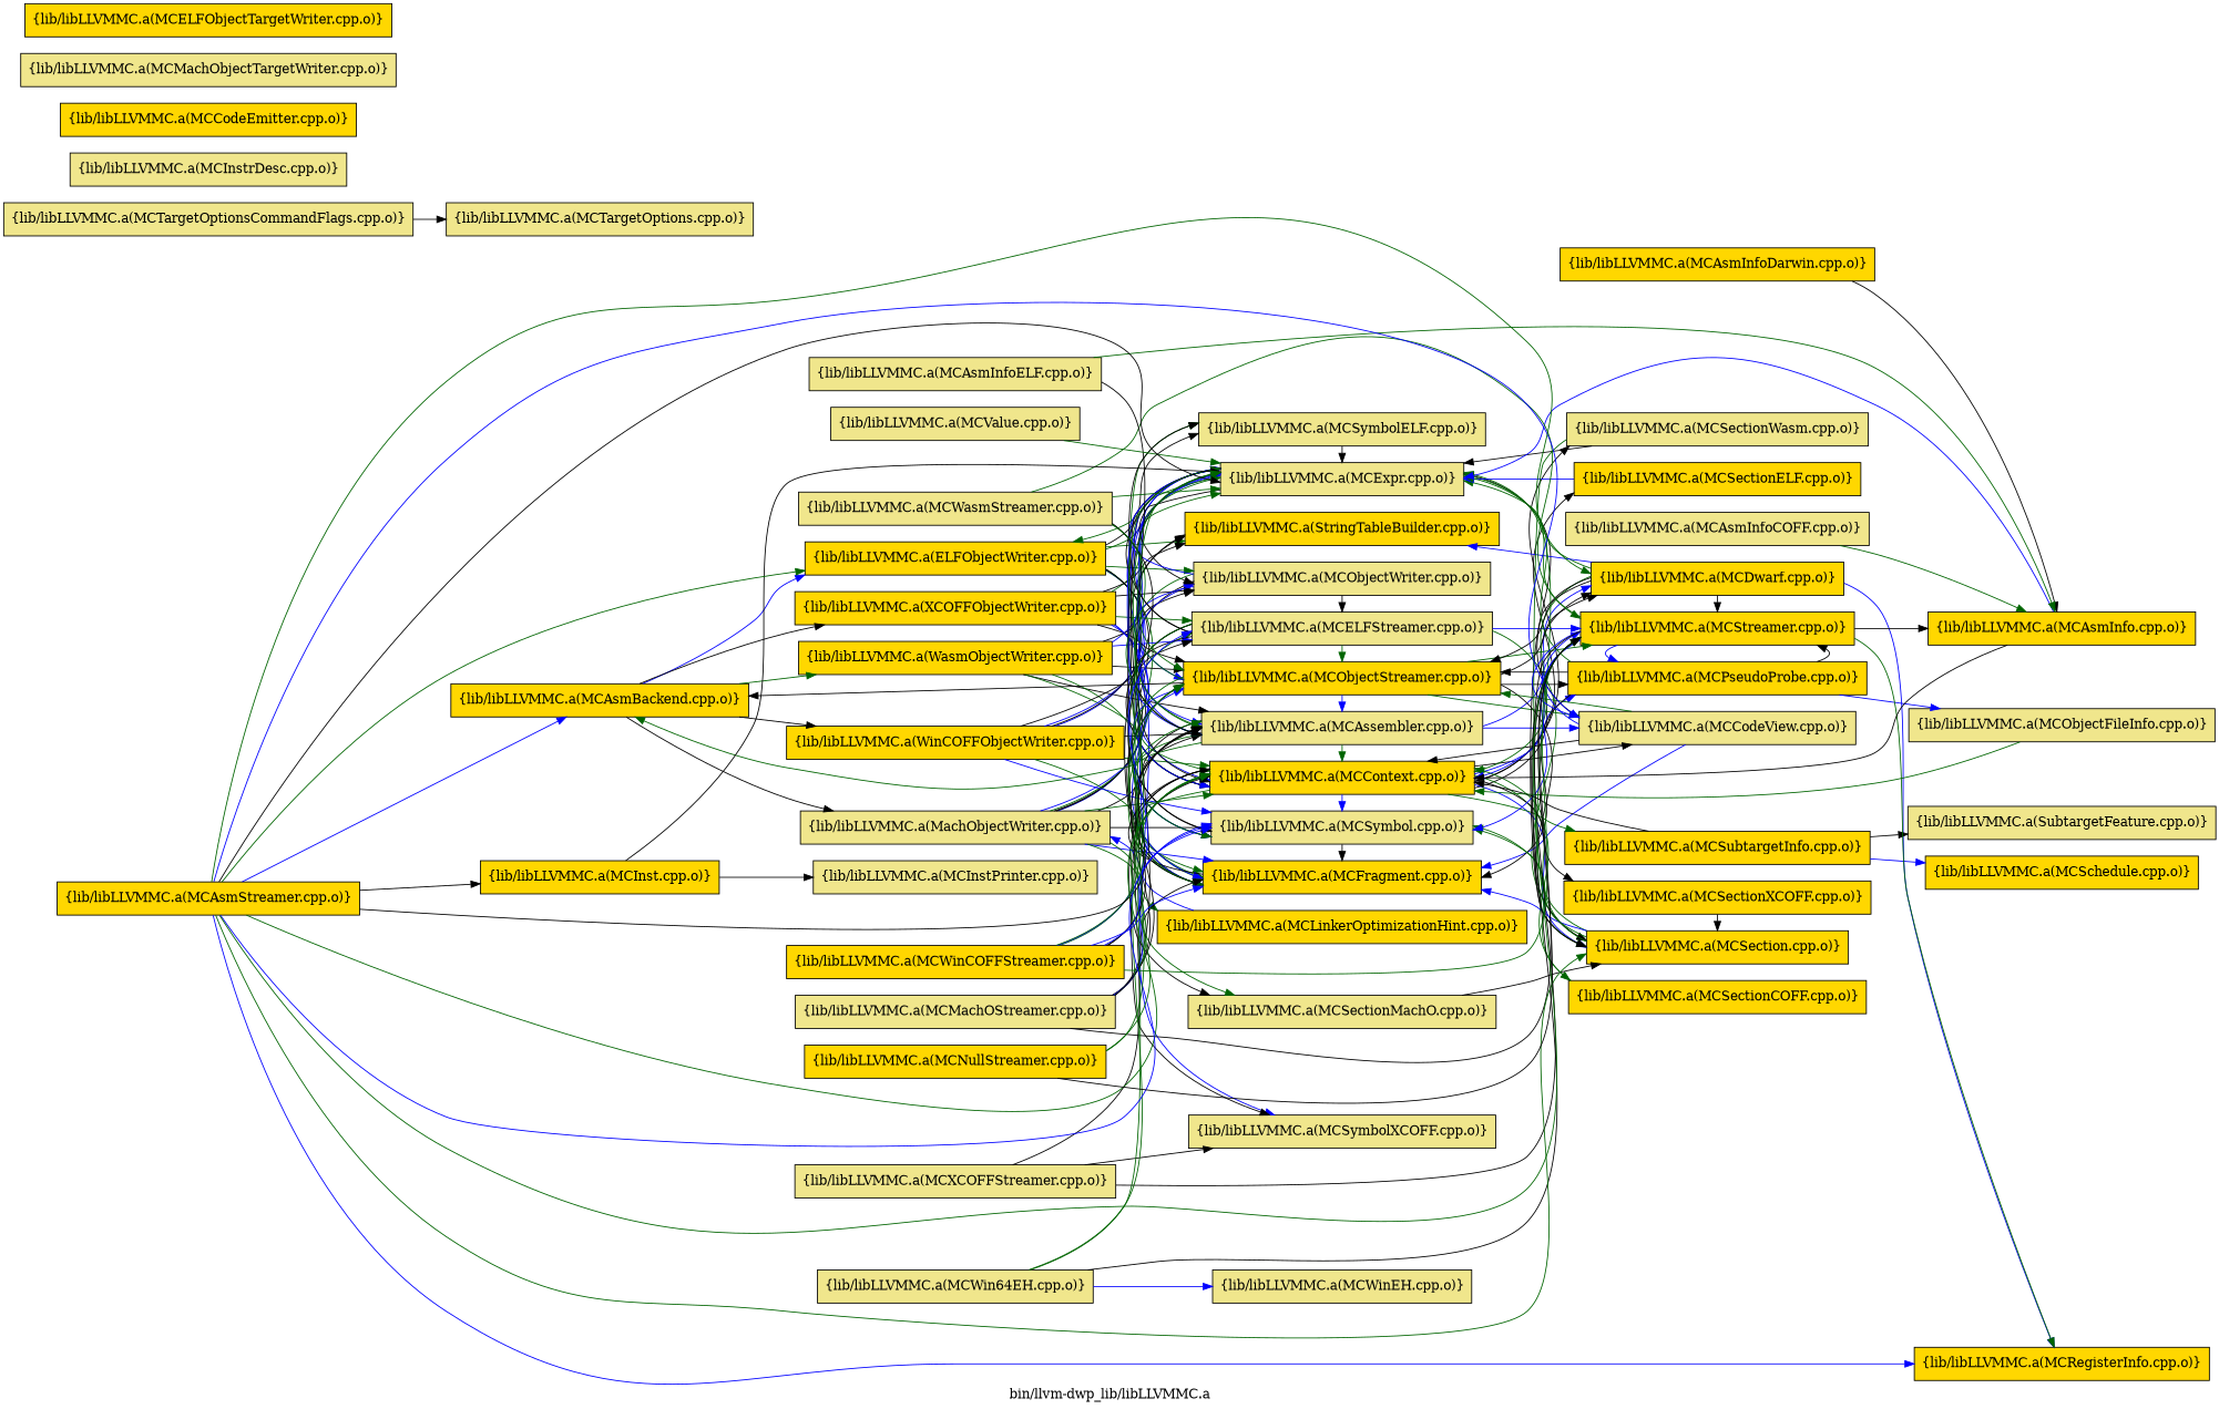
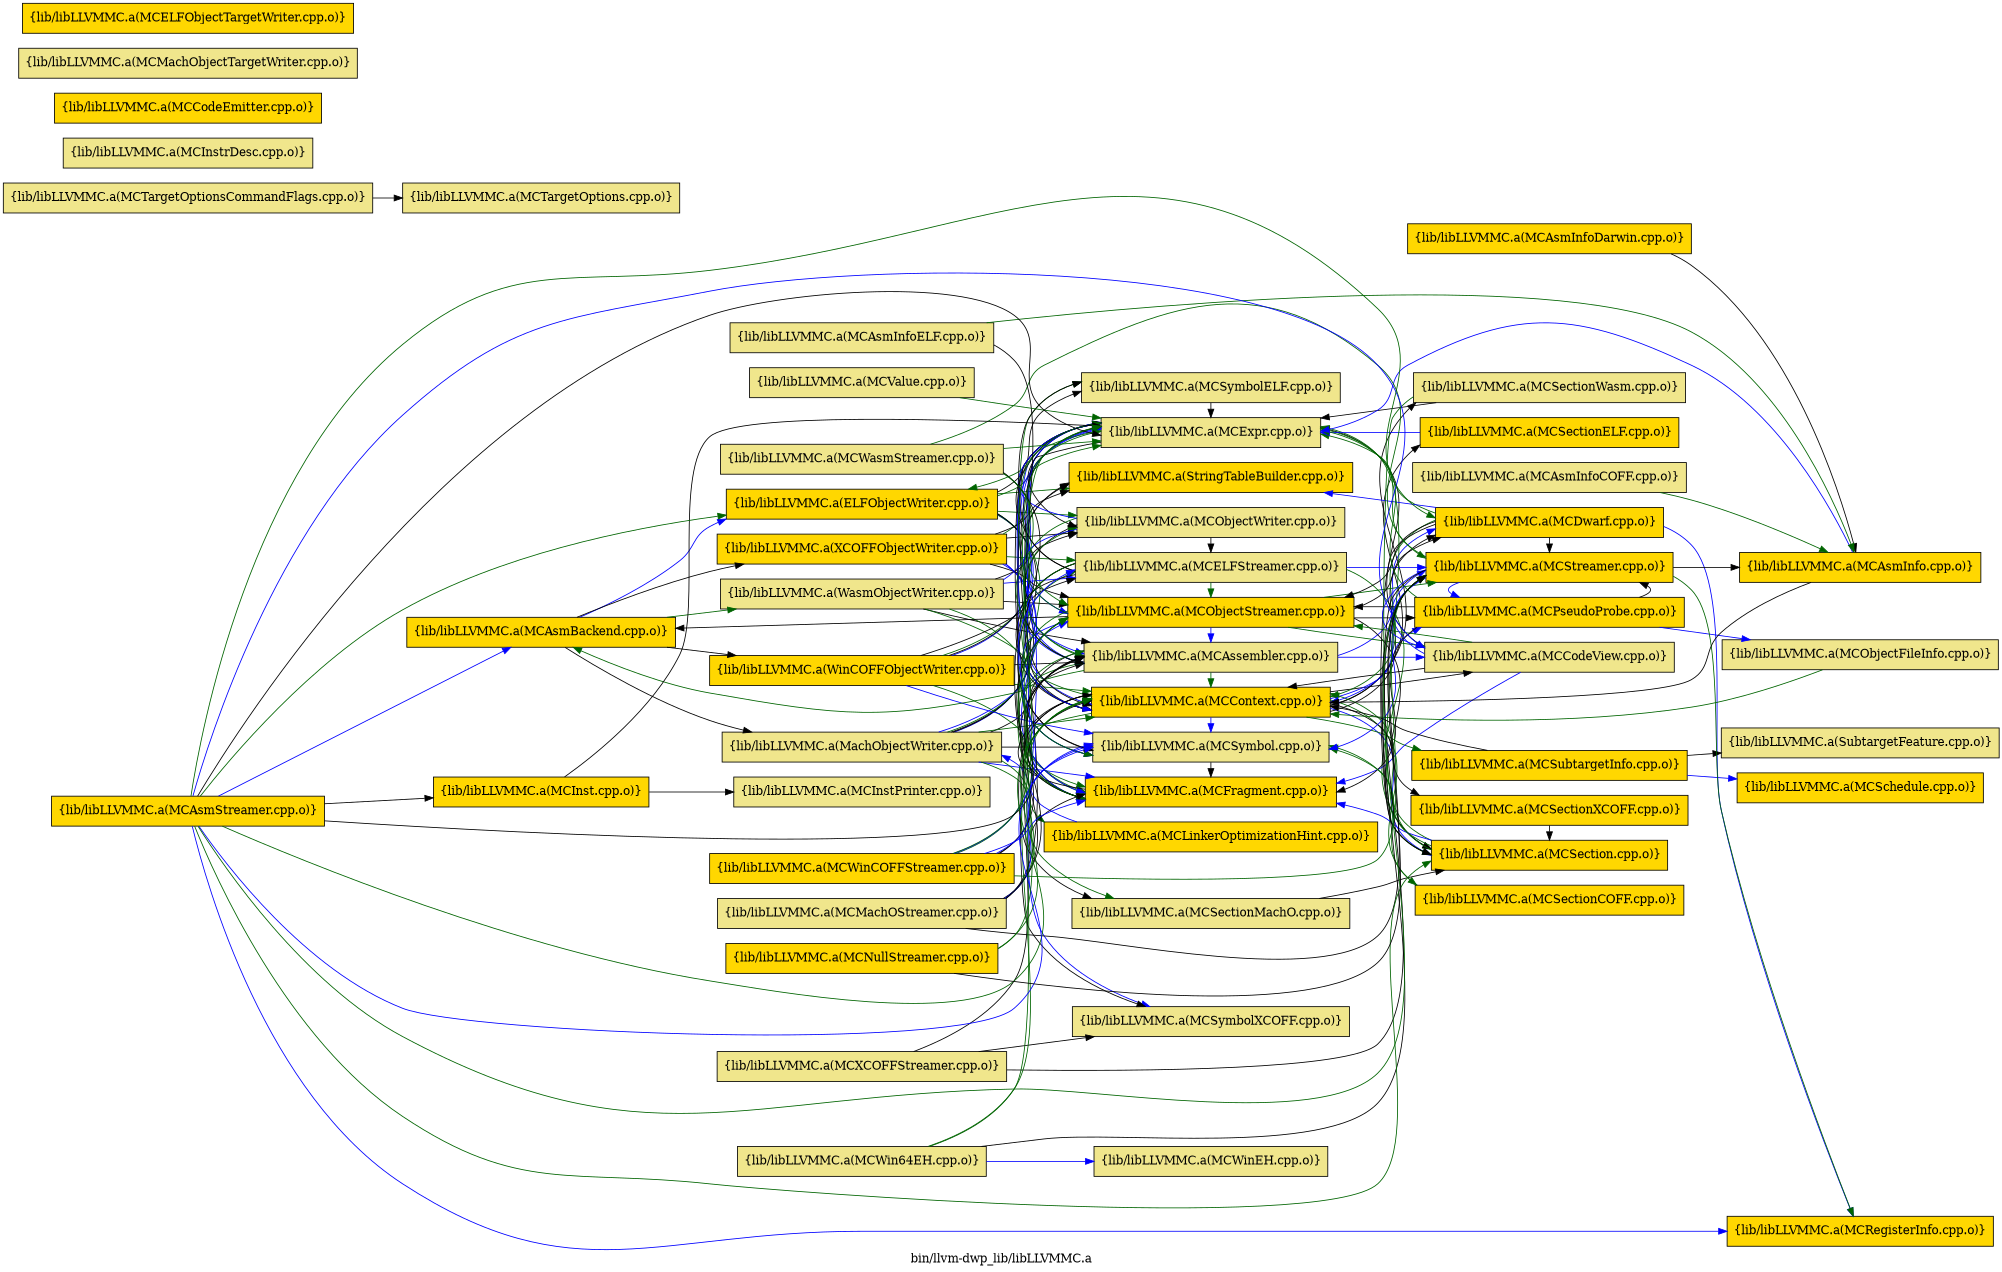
  digraph {
    label="bin/llvm-dwp_lib/libLLVMMC.a"
    rankdir=LR
    node [fillcolor=gold group=1 shape=box style=filled]
    edge [color=black]
    n1 [label="{lib/libLLVMMC.a(MCAsmBackend.cpp.o)}"]
    n2 [label="{lib/libLLVMMC.a(ELFObjectWriter.cpp.o)}"]
    n3 [fillcolor=khaki label="{lib/libLLVMMC.a(MachObjectWriter.cpp.o)}"]
-   n4 [label="{lib/libLLVMMC.a(WasmObjectWriter.cpp.o)}"]
+   n4 [fillcolor=khaki label="{lib/libLLVMMC.a(WasmObjectWriter.cpp.o)}"]
    n5 [label="{lib/libLLVMMC.a(WinCOFFObjectWriter.cpp.o)}"]
    n6 [label="{lib/libLLVMMC.a(XCOFFObjectWriter.cpp.o)}"]
    n7 [fillcolor=khaki label="{lib/libLLVMMC.a(MCAssembler.cpp.o)}"]
    n8 [label="{lib/libLLVMMC.a(MCContext.cpp.o)}"]
    n9 [fillcolor=khaki label="{lib/libLLVMMC.a(MCExpr.cpp.o)}"]
    n10 [label="{lib/libLLVMMC.a(MCFragment.cpp.o)}"]
    n11 [fillcolor=khaki label="{lib/libLLVMMC.a(MCObjectWriter.cpp.o)}"]
    n12 [fillcolor=khaki label="{lib/libLLVMMC.a(MCSymbol.cpp.o)}"]
    n13 [fillcolor=khaki label="{lib/libLLVMMC.a(MCSymbolELF.cpp.o)}"]
    n14 [group=0 label="{lib/libLLVMMC.a(StringTableBuilder.cpp.o)}"]
    n15 [fillcolor=khaki label="{lib/libLLVMMC.a(MCELFStreamer.cpp.o)}"]
    n16 [label="{lib/libLLVMMC.a(MCObjectStreamer.cpp.o)}"]
    n17 [fillcolor=khaki label="{lib/libLLVMMC.a(MCSectionMachO.cpp.o)}"]
    n18 [label="{lib/libLLVMMC.a(MCLinkerOptimizationHint.cpp.o)}"]
    n19 [fillcolor=khaki group=0 label="{lib/libLLVMMC.a(MCSymbolXCOFF.cpp.o)}"]
    n20 [fillcolor=khaki label="{lib/libLLVMMC.a(MCCodeView.cpp.o)}"]
    n21 [label="{lib/libLLVMMC.a(MCDwarf.cpp.o)}"]
    n22 [label="{lib/libLLVMMC.a(MCPseudoProbe.cpp.o)}"]
    n23 [label="{lib/libLLVMMC.a(MCSection.cpp.o)}"]
    n24 [label="{lib/libLLVMMC.a(MCSectionCOFF.cpp.o)}"]
    n25 [label="{lib/libLLVMMC.a(MCSectionELF.cpp.o)}"]
    n26 [fillcolor=khaki label="{lib/libLLVMMC.a(MCSectionWasm.cpp.o)}"]
    n27 [label="{lib/libLLVMMC.a(MCSectionXCOFF.cpp.o)}"]
    n28 [label="{lib/libLLVMMC.a(MCSubtargetInfo.cpp.o)}"]
    n29 [label="{lib/libLLVMMC.a(MCStreamer.cpp.o)}"]
    n30 [group=0 label="{lib/libLLVMMC.a(MCRegisterInfo.cpp.o)}"]
    n31 [fillcolor=khaki label="{lib/libLLVMMC.a(MCObjectFileInfo.cpp.o)}"]
    n32 [group=0 label="{lib/libLLVMMC.a(MCSchedule.cpp.o)}"]
    n33 [fillcolor=khaki group=0 label="{lib/libLLVMMC.a(SubtargetFeature.cpp.o)}"]
    n34 [label="{lib/libLLVMMC.a(MCAsmInfo.cpp.o)}"]
    n35 [fillcolor=khaki group=0 label="{lib/libLLVMMC.a(MCMachOStreamer.cpp.o)}"]
    n36 [fillcolor=khaki group=0 label="{lib/libLLVMMC.a(MCTargetOptions.cpp.o)}"]
    n37 [fillcolor=khaki group=0 label="{lib/libLLVMMC.a(MCTargetOptionsCommandFlags.cpp.o)}"]
    n38 [fillcolor=khaki group=0 label="{lib/libLLVMMC.a(MCWasmStreamer.cpp.o)}"]
    n39 [fillcolor=khaki group=0 label="{lib/libLLVMMC.a(MCXCOFFStreamer.cpp.o)}"]
    n40 [fillcolor=khaki group=0 label="{lib/libLLVMMC.a(MCInstrDesc.cpp.o)}"]
    n41 [fillcolor=khaki group=0 label="{lib/libLLVMMC.a(MCInstPrinter.cpp.o)}"]
    n42 [group=0 label="{lib/libLLVMMC.a(MCInst.cpp.o)}"]
    n43 [fillcolor=khaki group=0 label="{lib/libLLVMMC.a(MCAsmInfoCOFF.cpp.o)}"]
    n44 [group=0 label="{lib/libLLVMMC.a(MCAsmInfoDarwin.cpp.o)}"]
    n45 [fillcolor=khaki group=0 label="{lib/libLLVMMC.a(MCAsmInfoELF.cpp.o)}"]
    n46 [group=0 label="{lib/libLLVMMC.a(MCCodeEmitter.cpp.o)}"]
    n47 [fillcolor=khaki group=0 label="{lib/libLLVMMC.a(MCMachObjectTargetWriter.cpp.o)}"]
    n48 [group=0 label="{lib/libLLVMMC.a(MCELFObjectTargetWriter.cpp.o)}"]
    n49 [fillcolor=khaki group=0 label="{lib/libLLVMMC.a(MCValue.cpp.o)}"]
    n50 [fillcolor=khaki group=0 label="{lib/libLLVMMC.a(MCWin64EH.cpp.o)}"]
    n51 [fillcolor=khaki group=0 label="{lib/libLLVMMC.a(MCWinEH.cpp.o)}"]
    n52 [group=0 label="{lib/libLLVMMC.a(MCWinCOFFStreamer.cpp.o)}"]
    n53 [group=0 label="{lib/libLLVMMC.a(MCAsmStreamer.cpp.o)}"]
    n54 [group=0 label="{lib/libLLVMMC.a(MCNullStreamer.cpp.o)}"]
    subgraph sub_1 {
      rank=same
      n1
    }
    subgraph sub_2 {
      rank=same
      n2
      n3
      n4
      n5
      n6
    }
    subgraph sub_3 {
      rank=same
      n7
      n8
      n9
      n10
      n11
      n12
      n13
      n14
      n15
      n16
      n17
      n18
      n19
    }
    subgraph sub_4 {
      rank=same
      n20
      n21
      n22
      n23
      n24
      n25
      n26
      n27
      n28
      n29
    }
    subgraph sub_5 {
      rank=same
      n1
    }
    subgraph sub_6 {
      rank=same
      n2
      n3
      n4
      n5
      n6
    }
    subgraph sub_7 {
      rank=same
      n7
      n8
      n9
      n10
      n11
      n12
      n13
      n14
      n15
      n16
      n17
      n18
      n19
    }
    subgraph sub_8 {
      rank=same
      n20
      n21
      n22
      n23
      n24
      n25
      n26
      n27
      n28
      n29
    }
    n1 -> n2 [color=blue]
    n1 -> n3
    n1 -> n4 [color=darkgreen]
    n1 -> n5
    n1 -> n6
    n2 -> n7 [color=darkgreen]
    n2 -> n8 [color=blue]
    n2 -> n9 [color=darkgreen]
    n2 -> n10 [color=darkgreen]
    n2 -> n11 [color=darkgreen]
    n2 -> n12
    n2 -> n13
    n2 -> n14 [color=darkgreen]
    n3 -> n7
    n3 -> n8 [color=darkgreen]
    n3 -> n9 [color=blue]
    n3 -> n10 [color=blue]
    n3 -> n11
    n3 -> n12
    n3 -> n14
    n3 -> n15 [color=darkgreen]
    n3 -> n16 [color=blue]
    n3 -> n17 [color=darkgreen]
    n3 -> n18 [color=darkgreen]
    n4 -> n7
    n4 -> n8 [color=darkgreen]
    n4 -> n9 [color=blue]
    n4 -> n10 [color=darkgreen]
    n4 -> n11
    n4 -> n15 [color=blue]
    n4 -> n16
    n5 -> n7
    n5 -> n8 [color=darkgreen]
    n5 -> n9 [color=blue]
    n5 -> n10 [color=darkgreen]
-   n5 -> n11 [color=blue]
+   n5 -> n11 [color=darkgreen]
    n5 -> n12 [color=blue]
    n5 -> n14
    n5 -> n15
    n6 -> n7 [color=blue]
    n6 -> n9 [color=darkgreen]
    n6 -> n10 [color=blue]
    n6 -> n11
    n6 -> n14
    n6 -> n15 [color=darkgreen]
    n6 -> n16
    n6 -> n19 [color=blue]
    n7 -> n1 [color=darkgreen]
    n7 -> n8 [color=darkgreen]
    n7 -> n9 [color=blue]
    n7 -> n10
    n7 -> n12 [color=darkgreen]
    n7 -> n20 [color=blue]
    n7 -> n21 [color=blue]
    n8 -> n9
    n8 -> n10 [color=darkgreen]
    n8 -> n12 [color=blue]
    n8 -> n13 [color=darkgreen]
    n8 -> n17
    n8 -> n19
    n8 -> n20
    n8 -> n21
    n8 -> n22 [color=blue]
    n8 -> n23 [color=blue]
    n8 -> n24 [color=darkgreen]
    n8 -> n25
    n8 -> n26
    n8 -> n27
    n8 -> n28 [color=darkgreen]
    n9 -> n2 [color=darkgreen]
    n9 -> n7 [color=blue]
+   n9 -> n8
    n9 -> n10 [color=blue]
    n9 -> n11
    n9 -> n12 [color=blue]
    n10 -> n7 [color=darkgreen]
    n10 -> n8
    n10 -> n9
    n11 -> n7 [color=darkgreen]
    n11 -> n9 [color=blue]
    n11 -> n15
    n11 -> n16 [color=blue]
    n12 -> n10
    n13 -> n9
    n15 -> n7
    n15 -> n8
    n15 -> n9
    n15 -> n10
    n15 -> n12 [color=darkgreen]
    n15 -> n13
    n15 -> n16 [color=darkgreen]
    n15 -> n23 [color=darkgreen]
    n15 -> n29 [color=blue]
    n16 -> n1
    n16 -> n7 [color=blue]
    n16 -> n8 [color=blue]
    n16 -> n9 [color=darkgreen]
    n16 -> n10 [color=darkgreen]
    n16 -> n20 [color=darkgreen]
    n16 -> n21
    n16 -> n22
    n16 -> n23
    n16 -> n29 [color=darkgreen]
    n17 -> n23
    n18 -> n3 [color=blue]
    n20 -> n8
    n20 -> n9
    n20 -> n10 [color=blue]
    n20 -> n16 [color=darkgreen]
    n20 -> n29 [color=blue]
    n21 -> n8 [color=darkgreen]
    n21 -> n9 [color=darkgreen]
    n21 -> n14 [color=blue]
    n21 -> n16
    n21 -> n23
    n21 -> n29
    n21 -> n30 [color=blue]
    n22 -> n9 [color=darkgreen]
    n22 -> n10
    n22 -> n16
    n22 -> n29
    n22 -> n31 [color=blue]
    n23 -> n8 [color=darkgreen]
    n23 -> n9 [color=darkgreen]
    n23 -> n10 [color=blue]
    n23 -> n12 [color=darkgreen]
    n24 -> n12 [color=darkgreen]
    n25 -> n9 [color=blue]
    n26 -> n9
    n26 -> n23 [color=darkgreen]
    n27 -> n23
    n28 -> n8
    n28 -> n32 [color=blue]
    n28 -> n33
    n29 -> n8 [color=blue]
    n29 -> n9 [color=darkgreen]
    n29 -> n12 [color=blue]
    n29 -> n20 [color=blue]
    n29 -> n22 [color=blue]
    n29 -> n23
    n29 -> n30 [color=darkgreen]
    n29 -> n34
    n31 -> n8 [color=darkgreen]
    n34 -> n8
    n34 -> n9 [color=blue]
    n35 -> n7
    n35 -> n8 [color=darkgreen]
    n35 -> n9
    n35 -> n10
    n35 -> n12 [color=blue]
    n35 -> n16
    n35 -> n29
    n37 -> n36
    n38 -> n7 [color=darkgreen]
    n38 -> n9 [color=darkgreen]
    n38 -> n12
    n38 -> n16 [color=darkgreen]
    n38 -> n29 [color=darkgreen]
    n39 -> n7
    n39 -> n19
    n39 -> n29
    n42 -> n9
    n42 -> n41
    n43 -> n34 [color=darkgreen]
    n44 -> n34
    n45 -> n8
    n45 -> n34 [color=darkgreen]
    n49 -> n9 [color=darkgreen]
    n50 -> n8 [color=darkgreen]
    n50 -> n9 [color=darkgreen]
    n50 -> n29
    n50 -> n51 [color=blue]
    n52 -> n7
    n52 -> n8
    n52 -> n9 [color=darkgreen]
    n52 -> n10 [color=blue]
    n52 -> n12 [color=blue]
    n52 -> n15 [color=blue]
    n52 -> n16 [color=darkgreen]
    n52 -> n29 [color=darkgreen]
    n53 -> n1 [color=blue]
    n53 -> n2 [color=darkgreen]
    n53 -> n7
    n53 -> n8 [color=darkgreen]
    n53 -> n9
    n53 -> n12 [color=blue]
    n53 -> n20 [color=blue]
    n53 -> n21 [color=darkgreen]
    n53 -> n23 [color=darkgreen]
    n53 -> n29 [color=darkgreen]
    n53 -> n30 [color=blue]
    n53 -> n42
    n54 -> n8 [color=darkgreen]
    n54 -> n16 [color=darkgreen]
    n54 -> n29
  }
